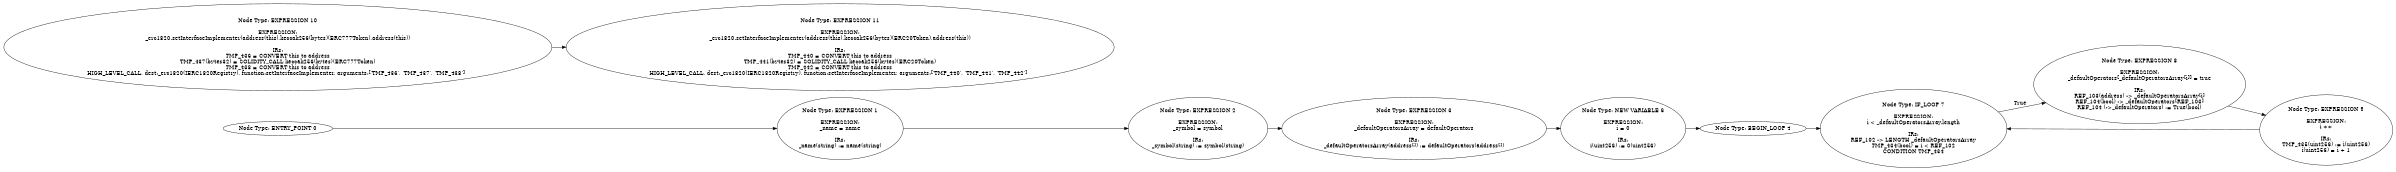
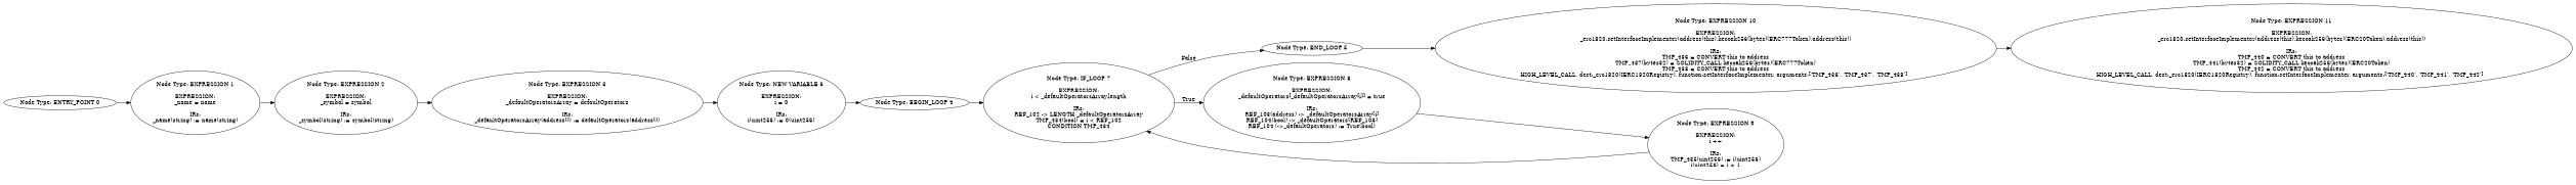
  digraph {
    rankdir=LR
    n1 [label="Node Type: ENTRY_POINT 0\n"]
    n2 [label="Node Type: EXPRESSION 1\n\nEXPRESSION:\n_name = name\n\nIRs:\n_name(string) := name(string)"]
    n3 [label="Node Type: EXPRESSION 2\n\nEXPRESSION:\n_symbol = symbol\n\nIRs:\n_symbol(string) := symbol(string)"]
    n4 [label="Node Type: EXPRESSION 3\n\nEXPRESSION:\n_defaultOperatorsArray = defaultOperators\n\nIRs:\n_defaultOperatorsArray(address[]) := defaultOperators(address[])"]
    n5 [label="Node Type: NEW VARIABLE 6\n\nEXPRESSION:\ni = 0\n\nIRs:\ni(uint256) := 0(uint256)"]
    n6 [label="Node Type: BEGIN_LOOP 4\n"]
    n7 [label="Node Type: IF_LOOP 7\n\nEXPRESSION:\ni < _defaultOperatorsArray.length\n\nIRs:\nREF_102 -> LENGTH _defaultOperatorsArray\nTMP_434(bool) = i < REF_102\nCONDITION TMP_434"]
+   n8 [label="Node Type: END_LOOP 5\n"]
    n9 [label="Node Type: EXPRESSION 8\n\nEXPRESSION:\n_defaultOperators[_defaultOperatorsArray[i]] = true\n\nIRs:\nREF_103(address) -> _defaultOperatorsArray[i]\nREF_104(bool) -> _defaultOperators[REF_103]\nREF_104 (->_defaultOperators) := True(bool)"]
    n10 [label="Node Type: EXPRESSION 10\n\nEXPRESSION:\n_erc1820.setInterfaceImplementer(address(this),keccak256(bytes)(ERC777Token),address(this))\n\nIRs:\nTMP_436 = CONVERT this to address\nTMP_437(bytes32) = SOLIDITY_CALL keccak256(bytes)(ERC777Token)\nTMP_438 = CONVERT this to address\nHIGH_LEVEL_CALL, dest:_erc1820(IERC1820Registry), function:setInterfaceImplementer, arguments:['TMP_436', 'TMP_437', 'TMP_438']  "]
    n11 [label="Node Type: EXPRESSION 11\n\nEXPRESSION:\n_erc1820.setInterfaceImplementer(address(this),keccak256(bytes)(ERC20Token),address(this))\n\nIRs:\nTMP_440 = CONVERT this to address\nTMP_441(bytes32) = SOLIDITY_CALL keccak256(bytes)(ERC20Token)\nTMP_442 = CONVERT this to address\nHIGH_LEVEL_CALL, dest:_erc1820(IERC1820Registry), function:setInterfaceImplementer, arguments:['TMP_440', 'TMP_441', 'TMP_442']  "]
    n12 [label="Node Type: EXPRESSION 9\n\nEXPRESSION:\ni ++\n\nIRs:\nTMP_435(uint256) := i(uint256)\ni(uint256) = i + 1"]
    n1 -> n2
    n2 -> n3
    n3 -> n4
    n4 -> n5
    n5 -> n6
    n6 -> n7
+   n7 -> n8 [label=False]
    n7 -> n9 [label=True]
+   n8 -> n10
    n9 -> n12
    n10 -> n11
    n12 -> n7
  }
